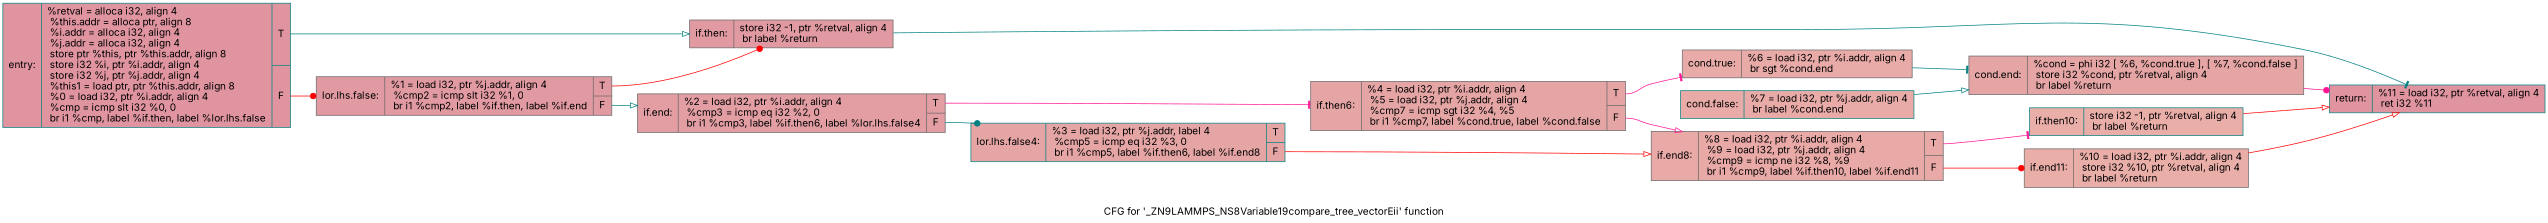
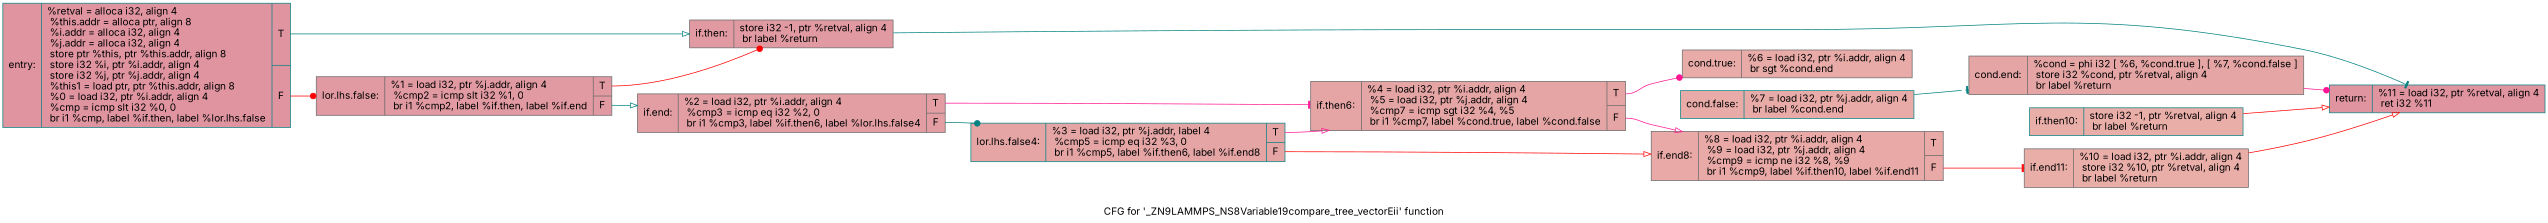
  digraph {
    fontname=Inter
    label="CFG for '_ZN9LAMMPS_NS8Variable19compare_tree_vectorEii' function"
    rankdir=LR
    node [color=gray40 fillcolor="#c5333470" fontname=Inter shape=record style=filled]
    edge [arrowhead=onormal color=teal fontname=Inter]
    n1 [color=teal fillcolor="#b70d2870" label="{entry:\l|  %retval = alloca i32, align 4\l  %this.addr = alloca ptr, align 8\l  %i.addr = alloca i32, align 4\l  %j.addr = alloca i32, align 4\l  store ptr %this, ptr %this.addr, align 8\l  store i32 %i, ptr %i.addr, align 4\l  store i32 %j, ptr %j.addr, align 4\l  %this1 = load ptr, ptr %this.addr, align 8\l  %0 = load i32, ptr %i.addr, align 4\l  %cmp = icmp slt i32 %0, 0\l  br i1 %cmp, label %if.then, label %lor.lhs.false\l|{<s0>T|<s1>F}}"]
    n2 [fillcolor="#bb1b2c70" label="{if.then:\l|  store i32 -1, ptr %retval, align 4\l  br label %return\l}"]
    n3 [fillcolor="#bb1b2c70" label="{lor.lhs.false:\l|  %1 = load i32, ptr %j.addr, align 4\l  %cmp2 = icmp slt i32 %1, 0\l  br i1 %cmp2, label %if.then, label %if.end\l|{<s0>T|<s1>F}}"]
    n4 [color=teal fillcolor="#b70d2870" label="{return:\l|  %11 = load i32, ptr %retval, align 4\l  ret i32 %11\l}"]
    n5 [fillcolor="#be242e70" label="{if.end:\l|  %2 = load i32, ptr %i.addr, align 4\l  %cmp3 = icmp eq i32 %2, 0\l  br i1 %cmp3, label %if.then6, label %lor.lhs.false4\l|{<s0>T|<s1>F}}"]
    n6 [label="{if.then6:\l|  %4 = load i32, ptr %i.addr, align 4\l  %5 = load i32, ptr %j.addr, align 4\l  %cmp7 = icmp sgt i32 %4, %5\l  br i1 %cmp7, label %cond.true, label %cond.false\l|{<s0>T|<s1>F}}"]
    n7 [color=teal label="{lor.lhs.false4:\l|  %3 = load i32, ptr %j.addr, label 4\l  %cmp5 = icmp eq i32 %3, 0\l  br i1 %cmp5, label %if.then6, label %if.end8\l|{<s0>T|<s1>F}}"]
    n8 [fillcolor="#cc403a70" label="{cond.true:\l|  %6 = load i32, ptr %i.addr, align 4\l  br sgt %cond.end\l}"]
    n9 [fillcolor="#ca3b3770" label="{if.end8:\l|  %8 = load i32, ptr %i.addr, align 4\l  %9 = load i32, ptr %j.addr, align 4\l  %cmp9 = icmp ne i32 %8, %9\l  br i1 %cmp9, label %if.then10, label %if.end11\l|{<s0>T|<s1>F}}"]
    n10 [label="{cond.end:\l|  %cond = phi i32 [ %6, %cond.true ], [ %7, %cond.false ]\l  store i32 %cond, ptr %retval, align 4\l  br label %return\l}"]
    n11 [color=teal fillcolor="#cc403a70" label="{cond.false:\l|  %7 = load i32, ptr %j.addr, align 4\l  br label %cond.end\l}"]
    n12 [color=teal fillcolor="#d0473d70" label="{if.then10:\l|  store i32 -1, ptr %retval, align 4\l  br label %return\l}"]
    n13 [fillcolor="#d0473d70" label="{if.end11:\l|  %10 = load i32, ptr %i.addr, align 4\l  store i32 %10, ptr %retval, align 4\l  br label %return\l}"]
    n1 -> n2 [tailport=s0]
    n1 -> n3 [arrowhead=dot color=red tailport=s1]
    n2 -> n4 [arrowhead=tee]
    n3 -> n2 [arrowhead=dot color=red tailport=s0]
    n3 -> n5 [tailport=s1]
    n5 -> n6 [arrowhead=tee color=deeppink tailport=s0]
    n5 -> n7 [arrowhead=dot tailport=s1]
-   n6 -> n8 [arrowhead=tee color=deeppink tailport=s0]
+   n6 -> n8 [arrowhead=dot color=deeppink tailport=s0]
    n6 -> n9 [color=deeppink tailport=s1]
+   n7 -> n6 [color=deeppink tailport=s0]
    n7 -> n9 [color=red tailport=s1]
-   n8 -> n10 [arrowhead=tee]
-   n9 -> n12 [arrowhead=tee color=deeppink tailport=s0]
-   n9 -> n13 [arrowhead=dot color=red tailport=s1]
+   n9 -> n13 [arrowhead=tee color=red tailport=s1]
    n10 -> n4 [arrowhead=dot color=deeppink]
-   n11 -> n10
+   n11 -> n10 [arrowhead=tee]
    n12 -> n4 [color=red]
    n13 -> n4 [color=red]
  }
